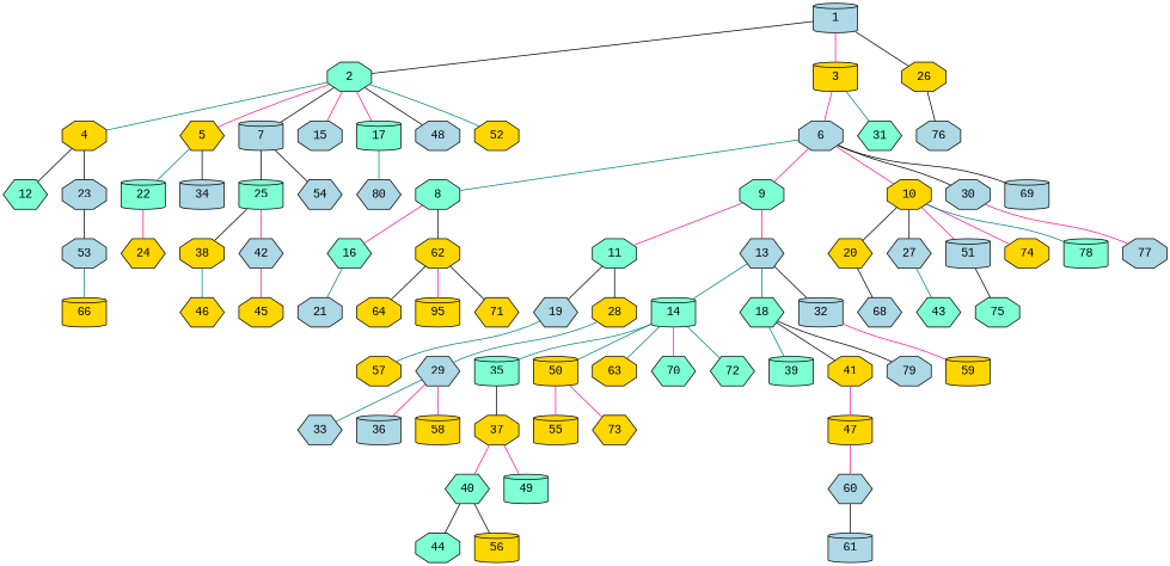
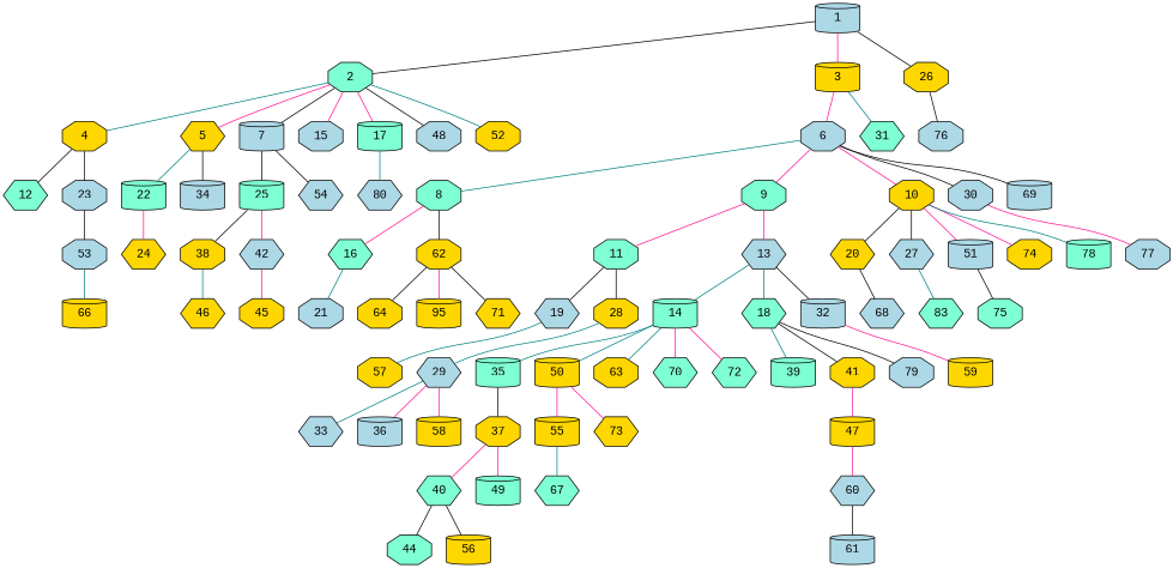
  graph {
    fontname="Liberation Mono"
    node [fillcolor=gold fontname="Liberation Mono" shape=octagon style=filled]
    edge [color=black fontname="Liberation Mono"]
    1 [fillcolor=lightblue shape=cylinder]
    2 [fillcolor=aquamarine]
    3 [shape=cylinder]
    26
    4
    5 [shape=hexagon]
    7 [fillcolor=lightblue shape=cylinder]
    15 [fillcolor=lightblue]
    17 [fillcolor=aquamarine shape=cylinder]
    48 [fillcolor=lightblue]
    52
    6 [fillcolor=lightblue]
    31 [fillcolor=aquamarine shape=hexagon]
    76 [fillcolor=lightblue]
    12 [fillcolor=aquamarine shape=hexagon]
    23 [fillcolor=lightblue]
    22 [fillcolor=aquamarine shape=cylinder]
    34 [fillcolor=lightblue shape=cylinder]
    25 [fillcolor=aquamarine shape=cylinder]
    54 [fillcolor=lightblue shape=hexagon]
    80 [fillcolor=lightblue shape=hexagon]
    8 [fillcolor=aquamarine]
    9 [fillcolor=aquamarine]
    10
    30 [fillcolor=lightblue]
    69 [fillcolor=lightblue shape=cylinder]
    53 [fillcolor=lightblue]
    24 [shape=hexagon]
    38
    42 [fillcolor=lightblue shape=hexagon]
    16 [fillcolor=aquamarine shape=hexagon]
    62
    11 [fillcolor=aquamarine]
    13 [fillcolor=lightblue shape=hexagon]
    20 [shape=hexagon]
    27 [fillcolor=lightblue shape=hexagon]
    51 [fillcolor=lightblue shape=cylinder]
    74
    78 [fillcolor=aquamarine shape=cylinder]
    77 [fillcolor=lightblue]
    66 [shape=cylinder]
    21 [fillcolor=lightblue]
    64
    n44 [label=95 shape=cylinder]
    71 [shape=hexagon]
    19 [fillcolor=lightblue shape=hexagon]
    28
    14 [fillcolor=aquamarine shape=cylinder]
    18 [fillcolor=aquamarine shape=hexagon]
    32 [fillcolor=lightblue shape=cylinder]
    68 [fillcolor=lightblue shape=hexagon]
-   43 [fillcolor=aquamarine shape=hexagon]
+   43 [fillcolor=aquamarine shape=hexagon label=83]
    75 [fillcolor=aquamarine]
    46 [shape=hexagon]
    45
    57
    29 [fillcolor=lightblue shape=hexagon]
    35 [fillcolor=aquamarine shape=cylinder]
    50 [shape=cylinder]
    63
    70 [fillcolor=aquamarine shape=hexagon]
    72 [fillcolor=aquamarine shape=hexagon]
    39 [fillcolor=aquamarine shape=cylinder]
    41
    79 [fillcolor=lightblue]
    59 [shape=cylinder]
    33 [fillcolor=lightblue shape=hexagon]
    36 [fillcolor=lightblue shape=cylinder]
    58 [shape=cylinder]
    37
    55 [shape=cylinder]
    73 [shape=hexagon]
    47 [shape=cylinder]
    40 [fillcolor=aquamarine shape=hexagon]
    49 [fillcolor=aquamarine shape=cylinder]
+   67 [fillcolor=aquamarine shape=hexagon]
    60 [fillcolor=lightblue shape=hexagon]
    44 [fillcolor=aquamarine]
    56 [shape=cylinder]
    61 [fillcolor=lightblue shape=cylinder]
    1 -- 2
    1 -- 3 [color=deeppink]
    1 -- 26
    2 -- 4 [color=teal]
    2 -- 5 [color=deeppink]
    2 -- 7
    2 -- 15 [color=deeppink]
    2 -- 17 [color=deeppink]
    2 -- 48
    2 -- 52 [color=teal]
    3 -- 6 [color=deeppink]
    3 -- 31 [color=teal]
    26 -- 76
    4 -- 12
    4 -- 23
    5 -- 22 [color=teal]
    5 -- 34
    7 -- 25
    7 -- 54
    17 -- 80 [color=teal]
    6 -- 8 [color=teal]
    6 -- 9 [color=deeppink]
    6 -- 10 [color=deeppink]
    6 -- 30
    6 -- 69
    23 -- 53
    22 -- 24 [color=deeppink]
    25 -- 38
    25 -- 42 [color=deeppink]
    8 -- 16 [color=deeppink]
    8 -- 62
    9 -- 11 [color=deeppink]
    9 -- 13 [color=deeppink]
    10 -- 20
    10 -- 27
    10 -- 51 [color=deeppink]
    10 -- 74 [color=deeppink]
    10 -- 78 [color=teal]
    30 -- 77 [color=deeppink]
    53 -- 66 [color=teal]
    38 -- 46 [color=teal]
    42 -- 45 [color=deeppink]
    16 -- 21 [color=teal]
    62 -- 64
    62 -- n44 [color=deeppink]
    62 -- 71
    11 -- 19
    11 -- 28
    13 -- 14 [color=teal]
    13 -- 18 [color=teal]
    13 -- 32
    20 -- 68
    27 -- 43 [color=teal]
    51 -- 75
    19 -- 57 [color=teal]
    28 -- 29 [color=teal]
    14 -- 35 [color=teal]
    14 -- 50 [color=teal]
    14 -- 63 [color=teal]
    14 -- 70 [color=deeppink]
-   14 -- 72 [color=teal]
+   14 -- 72 [color=deeppink]
    18 -- 39 [color=teal]
    18 -- 41
    18 -- 79
    32 -- 59 [color=deeppink]
    29 -- 33 [color=teal]
    29 -- 36 [color=deeppink]
    29 -- 58 [color=deeppink]
    35 -- 37
    50 -- 55 [color=deeppink]
    50 -- 73 [color=deeppink]
    41 -- 47 [color=deeppink]
    37 -- 40 [color=deeppink]
    37 -- 49 [color=deeppink]
+   55 -- 67 [color=teal]
    47 -- 60 [color=deeppink]
    40 -- 44
    40 -- 56
    60 -- 61
  }
